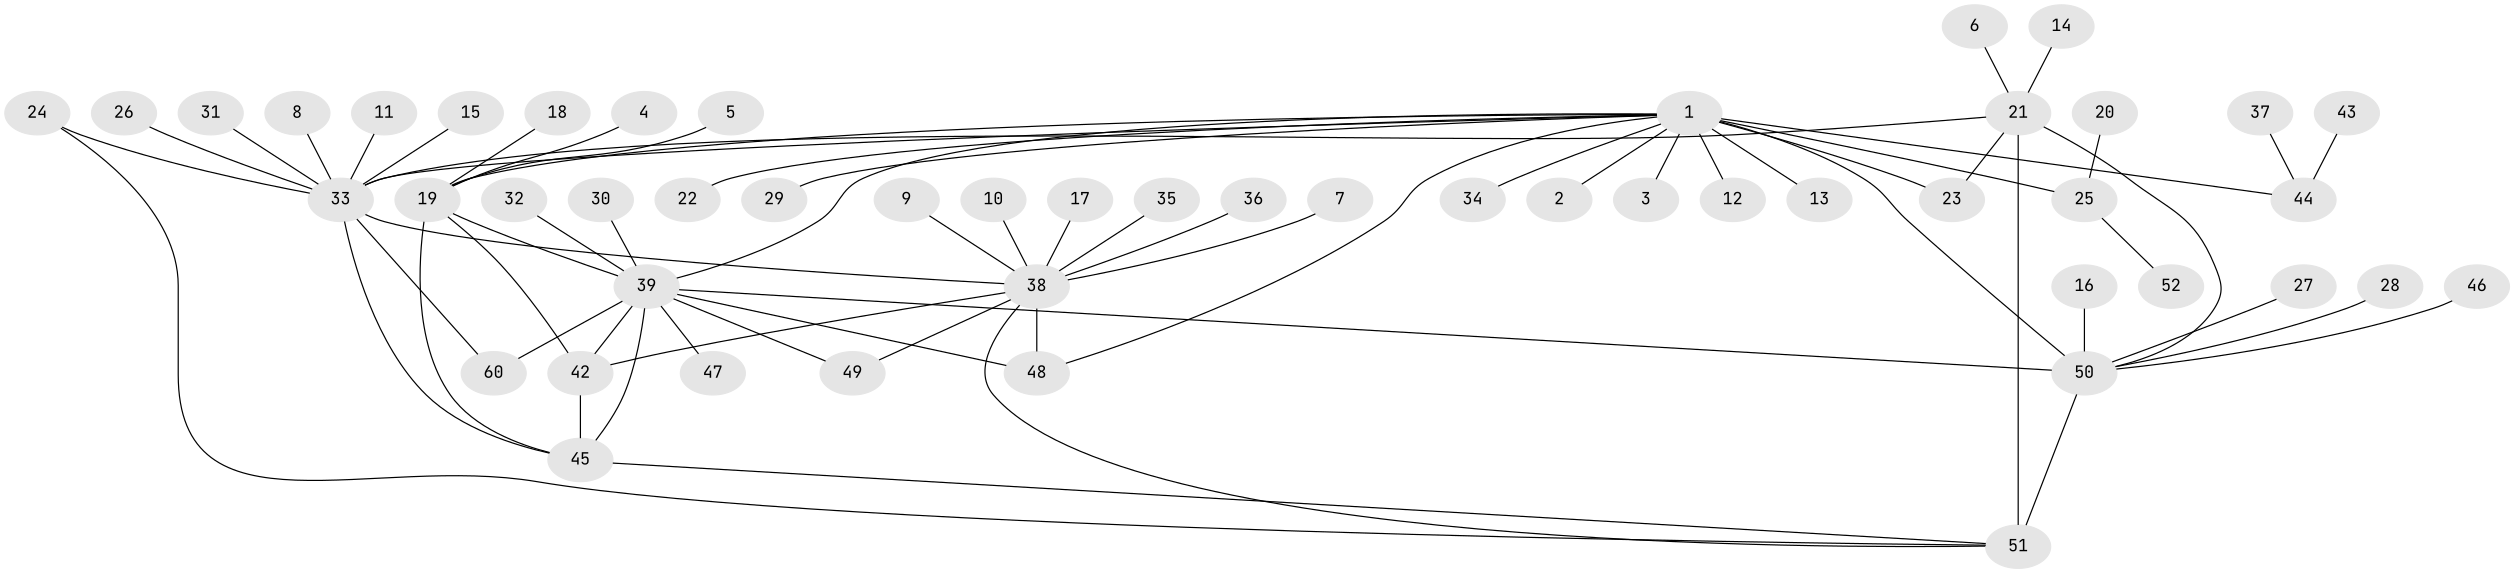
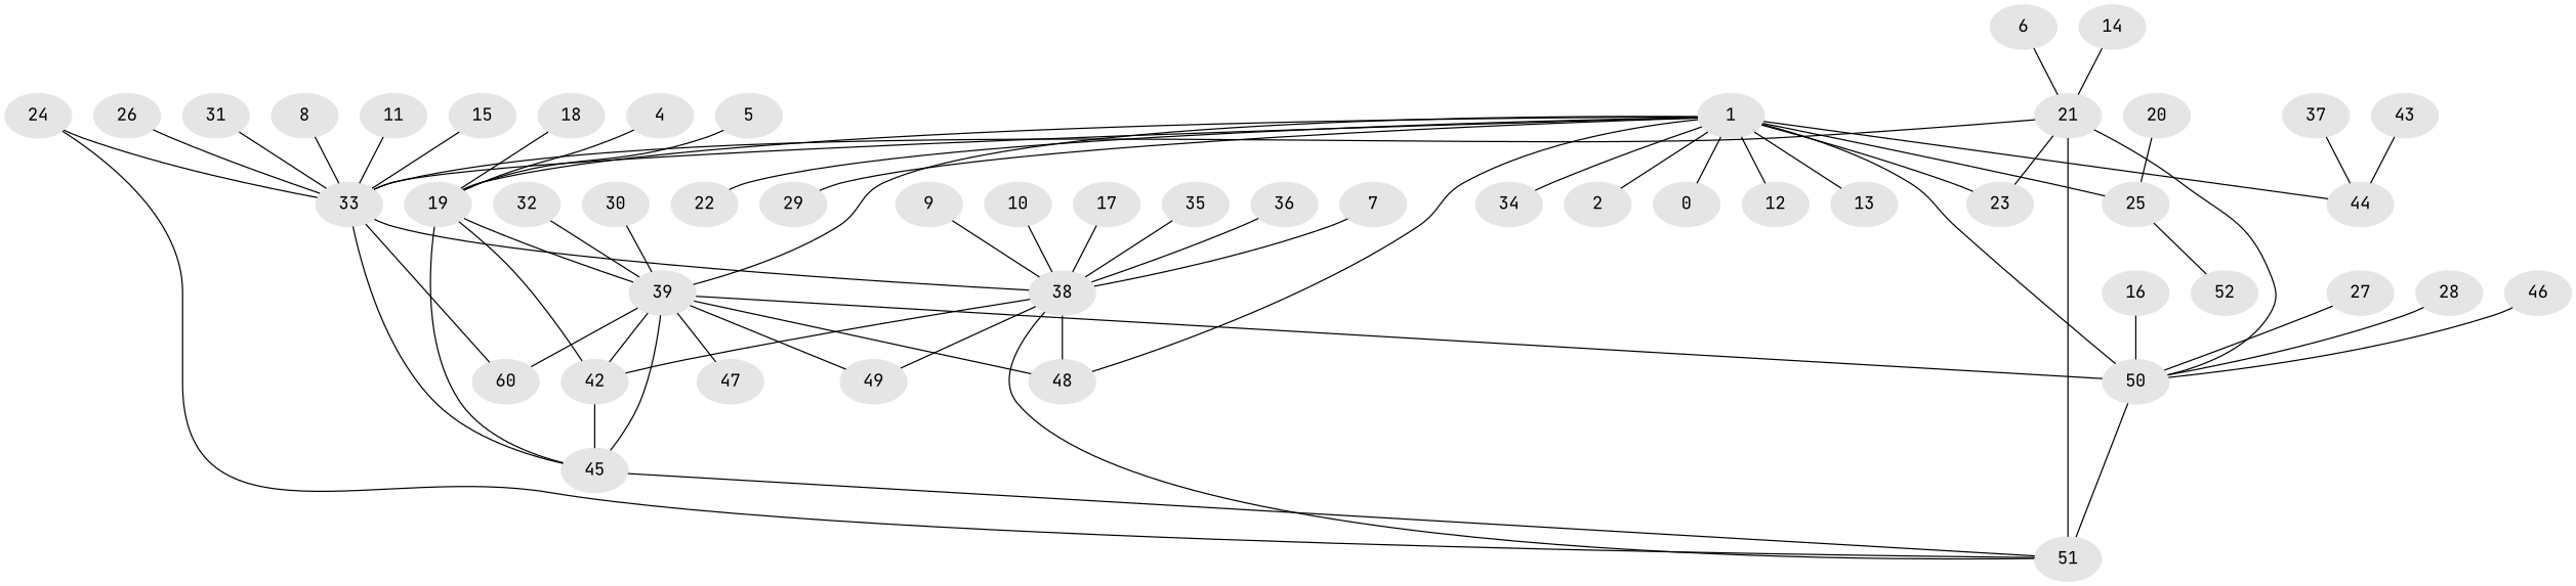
  graph {
    fontname="JetBrains Mono"
    node [color=gray90 fontname="JetBrains Mono" style=filled]
    edge [fontname="JetBrains Mono" weight=1.0]
    1
    2
-   3
+   3 [label=0]
    12
    13
    19
    22
    23
    25
    29
    33
    34
    39
    44
    48
    50
    42
    45
    52
    38
    n21 [label=60]
    49
    47
    51
    4
    5
    6
    21
    7
    8
    9
    10
    11
    14
    15
    16
    17
    18
    20
    24
    26
    27
    28
    30
    31
    32
    35
    36
    37
    43
    46
    1 -- 2
    1 -- 3
    1 -- 12
    1 -- 13
    1 -- 19
    1 -- 22
    1 -- 23
    1 -- 25 [weight=4.0]
    1 -- 29
    1 -- 33
    1 -- 34
    1 -- 39
    1 -- 44
    1 -- 48
    1 -- 50
    19 -- 39
    19 -- 42
    19 -- 45 [weight=2.0]
    25 -- 52
    33 -- 45
    33 -- 38
    33 -- n21
    39 -- 48
    39 -- 50
    39 -- 42
    39 -- 45 [weight=2.0]
    39 -- n21
    39 -- 49
    39 -- 47
    50 -- 51 [weight=3.0]
    42 -- 45 [weight=2.0]
    45 -- 51
    38 -- 48 [weight=4.0]
    38 -- 42
    38 -- 49
    38 -- 51
    4 -- 19
    5 -- 19
    6 -- 21
    21 -- 23
    21 -- 33
    21 -- 50
    21 -- 51 [weight=3.0]
    7 -- 38
    8 -- 33
    9 -- 38
    10 -- 38
    11 -- 33
    14 -- 21
    15 -- 33
    16 -- 50
    17 -- 38
    18 -- 19
    20 -- 25
    24 -- 33
    24 -- 51
    26 -- 33
    27 -- 50
    28 -- 50
    30 -- 39
    31 -- 33
    32 -- 39
    35 -- 38
    36 -- 38
    37 -- 44
    43 -- 44
    46 -- 50
  }
